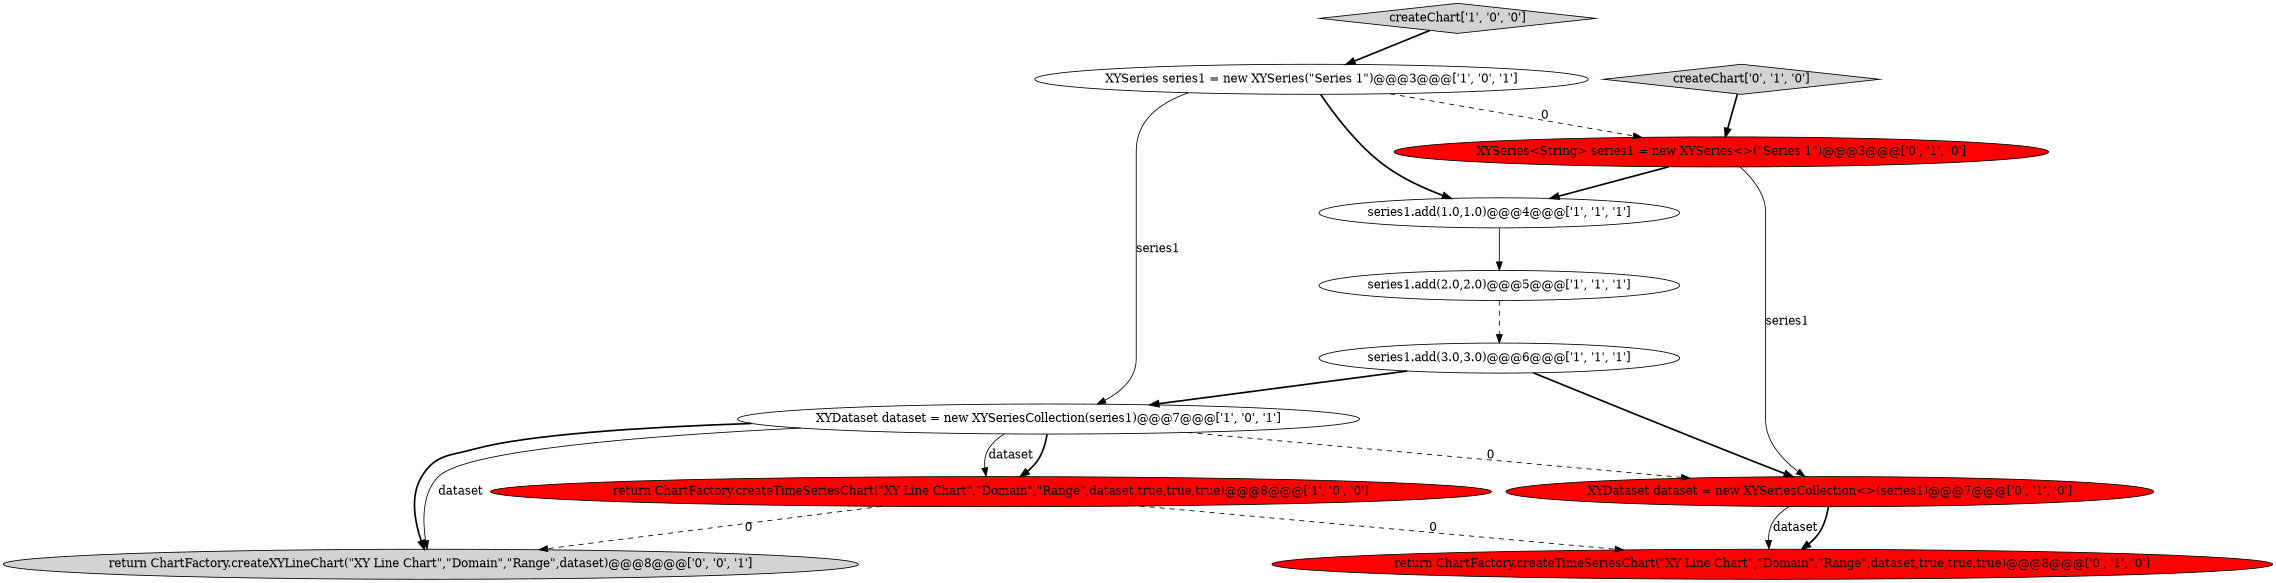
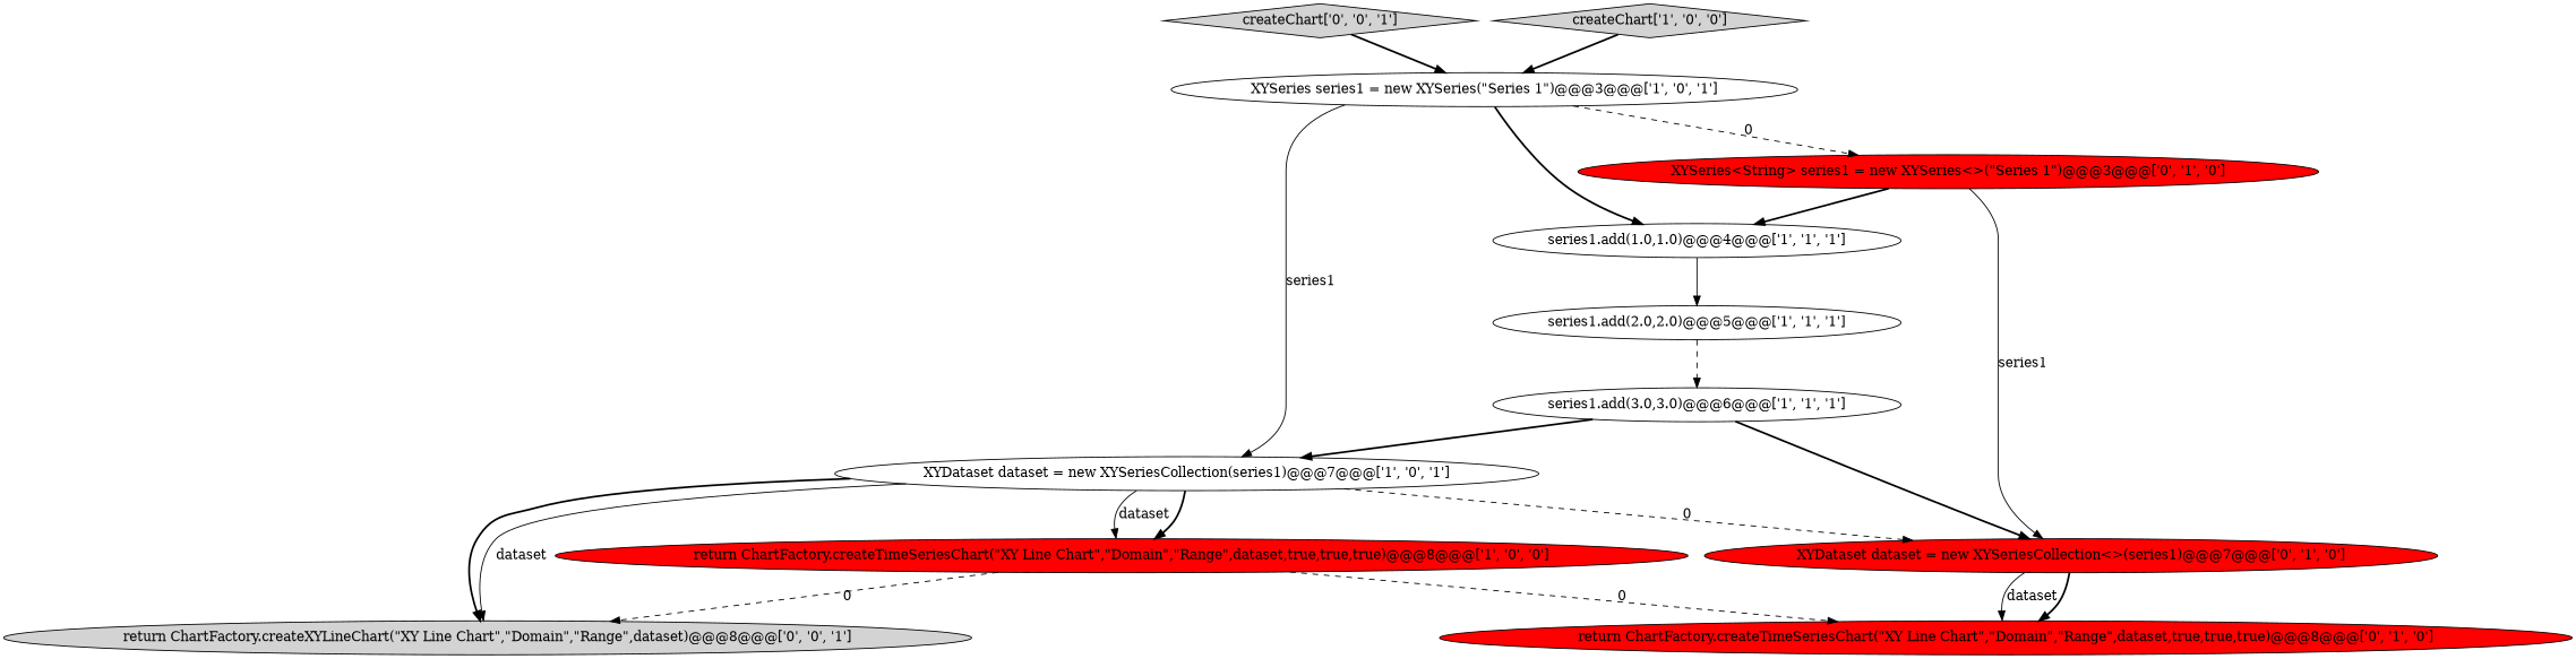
  digraph {
    node [fillcolor=white shape=ellipse style=filled]
    edge [style=bold]
    n1 [fillcolor=red label="return ChartFactory.createTimeSeriesChart(\"XY Line Chart\",\"Domain\",\"Range\",dataset,true,true,true)@@@8@@@['1', '0', '0']"]
    n2 [fillcolor=lightgray label="return ChartFactory.createXYLineChart(\"XY Line Chart\",\"Domain\",\"Range\",dataset)@@@8@@@['0', '0', '1']"]
    n3 [fillcolor=red label="return ChartFactory.createTimeSeriesChart(\"XY Line Chart\",\"Domain\",\"Range\",dataset,true,true,true)@@@8@@@['0', '1', '0']"]
+   n4 [fillcolor=lightgray label="createChart['0', '0', '1']" shape=diamond]
    n5 [label="XYSeries series1 = new XYSeries(\"Series 1\")@@@3@@@['1', '0', '1']"]
    n6 [fillcolor=red label="XYSeries<String> series1 = new XYSeries<>(\"Series 1\")@@@3@@@['0', '1', '0']"]
    n7 [label="series1.add(1.0,1.0)@@@4@@@['1', '1', '1']"]
    n8 [label="XYDataset dataset = new XYSeriesCollection(series1)@@@7@@@['1', '0', '1']"]
    n9 [fillcolor=red label="XYDataset dataset = new XYSeriesCollection<>(series1)@@@7@@@['0', '1', '0']"]
    n10 [label="series1.add(2.0,2.0)@@@5@@@['1', '1', '1']"]
-   n11 [fillcolor=lightgray label="createChart['0', '1', '0']" shape=diamond]
    n12 [fillcolor=lightgray label="createChart['1', '0', '0']" shape=diamond]
    n13 [label="series1.add(3.0,3.0)@@@6@@@['1', '1', '1']"]
    n1 -> n2 [label=0 style=dashed]
    n1 -> n3 [label=0 style=dashed]
+   n4 -> n5
    n5 -> n6 [label=0 style=dashed]
    n5 -> n7
    n5 -> n8 [label=series1 style=solid]
    n6 -> n7
    n6 -> n9 [label=series1 style=solid]
    n7 -> n10 [style=solid]
    n8 -> n1
    n8 -> n1 [label=dataset style=solid]
    n8 -> n2 [label=dataset style=solid]
    n8 -> n2
    n8 -> n9 [label=0 style=dashed]
    n9 -> n3 [label=dataset style=solid]
    n9 -> n3
    n10 -> n13 [style=dashed]
-   n11 -> n6
    n12 -> n5
    n13 -> n8
    n13 -> n9
  }
